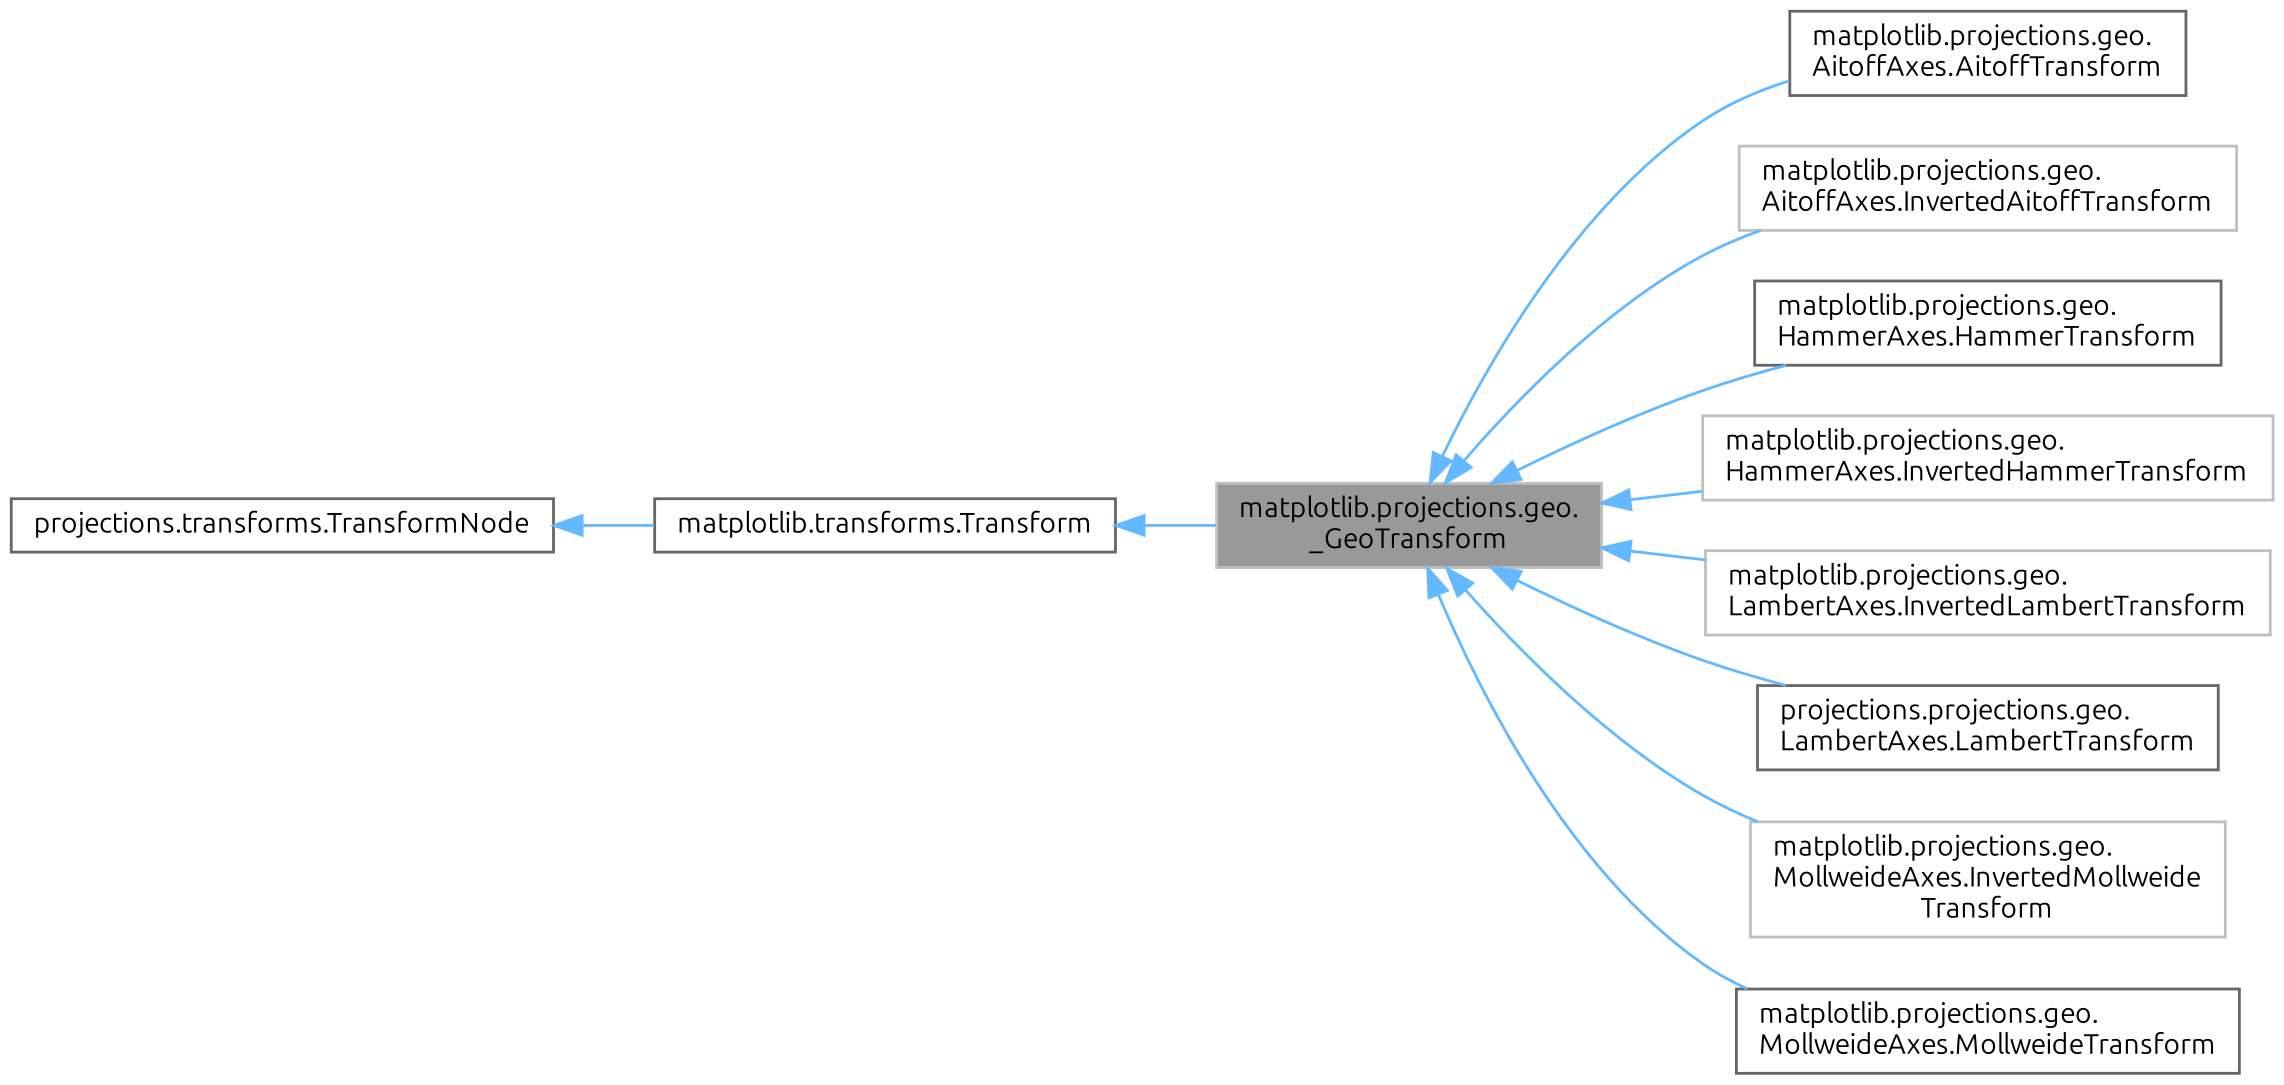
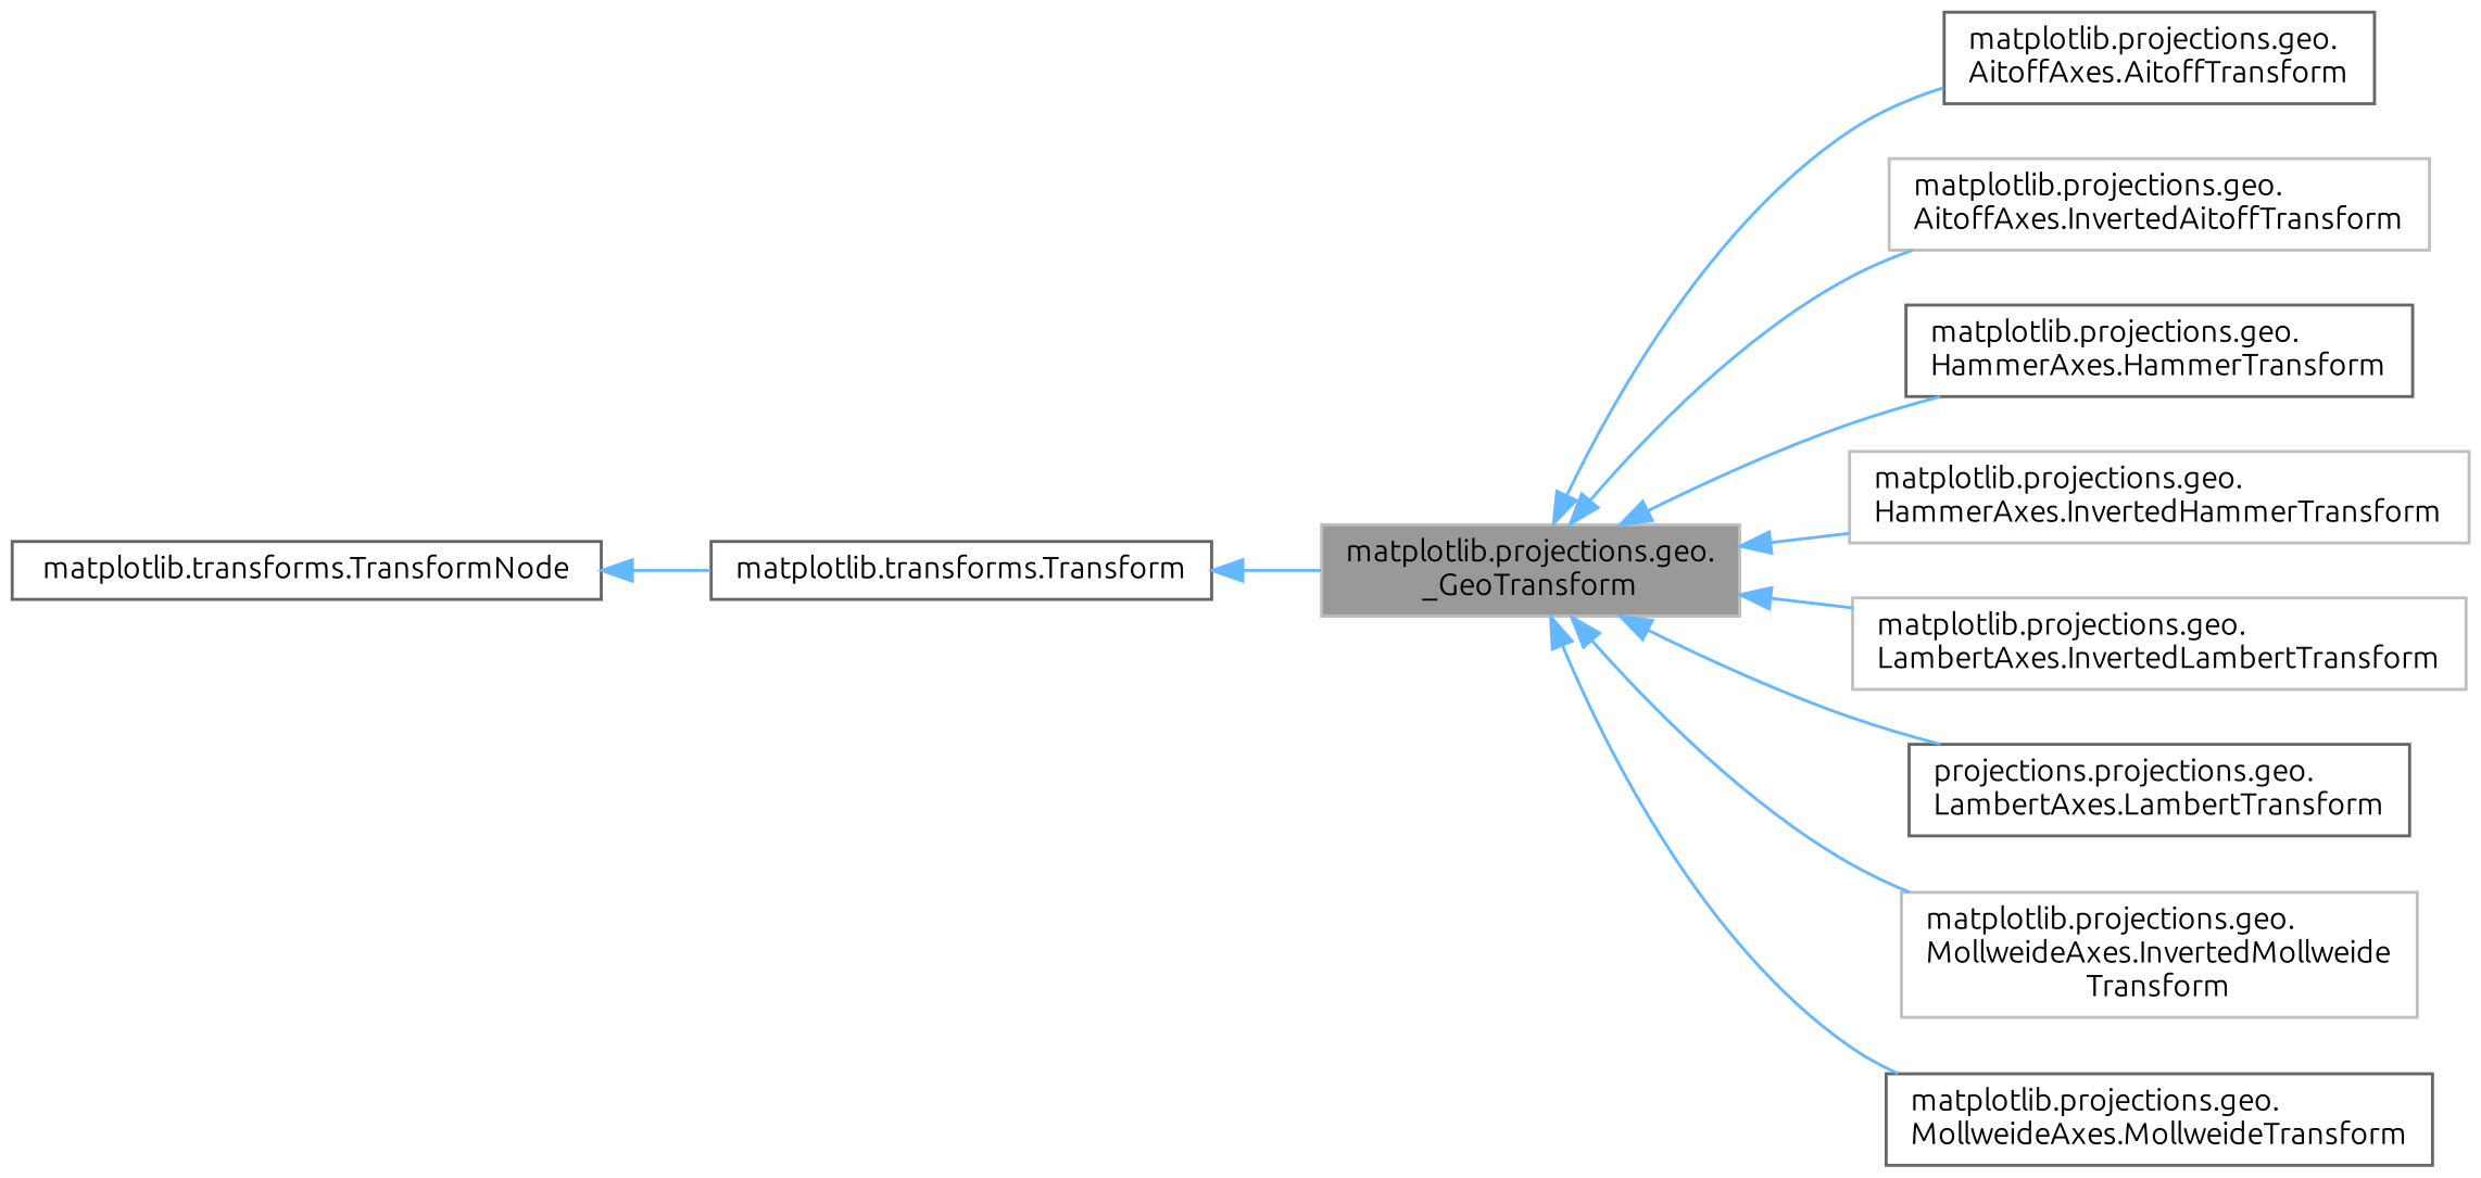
  digraph {
    fontname=Ubuntu
    rankdir=LR
    node [color=gray40 fillcolor=white fontname=Ubuntu fontsize=10 shape=box style=filled]
    edge [color=steelblue1 dir=back fontname=Ubuntu fontsize=10 labelfontname=Helvetica labelfontsize=10 style=solid]
    n1 [color=grey75 fillcolor=grey60 fontcolor=black height=0.2 label="matplotlib.projections.geo.\l_GeoTransform" width=0.4]
    n2 [height=0.2 label="matplotlib.projections.geo.\lAitoffAxes.AitoffTransform" width=0.4]
    n3 [color=grey75 height=0.2 label="matplotlib.projections.geo.\lAitoffAxes.InvertedAitoffTransform" width=0.4]
    n4 [height=0.2 label="matplotlib.projections.geo.\lHammerAxes.HammerTransform" width=0.4]
    n5 [color=grey75 height=0.2 label="matplotlib.projections.geo.\lHammerAxes.InvertedHammerTransform" width=0.4]
    n6 [color=grey75 height=0.2 label="matplotlib.projections.geo.\lLambertAxes.InvertedLambertTransform" width=0.4]
    n7 [height=0.2 label="projections.projections.geo.\lLambertAxes.LambertTransform" width=0.4]
    n8 [color=grey75 height=0.2 label="matplotlib.projections.geo.\lMollweideAxes.InvertedMollweide\lTransform" width=0.4]
    n9 [height=0.2 label="matplotlib.projections.geo.\lMollweideAxes.MollweideTransform" width=0.4]
    n10 [height=0.2 label="matplotlib.transforms.Transform" width=0.4]
-   n11 [height=0.2 label="projections.transforms.TransformNode" width=0.4]
+   n11 [height=0.2 label="matplotlib.transforms.TransformNode" width=0.4]
    n1 -> n2
    n1 -> n3
    n1 -> n4
    n1 -> n5
    n1 -> n6
    n1 -> n7
    n1 -> n8
    n1 -> n9
    n10 -> n1
    n11 -> n10
  }
